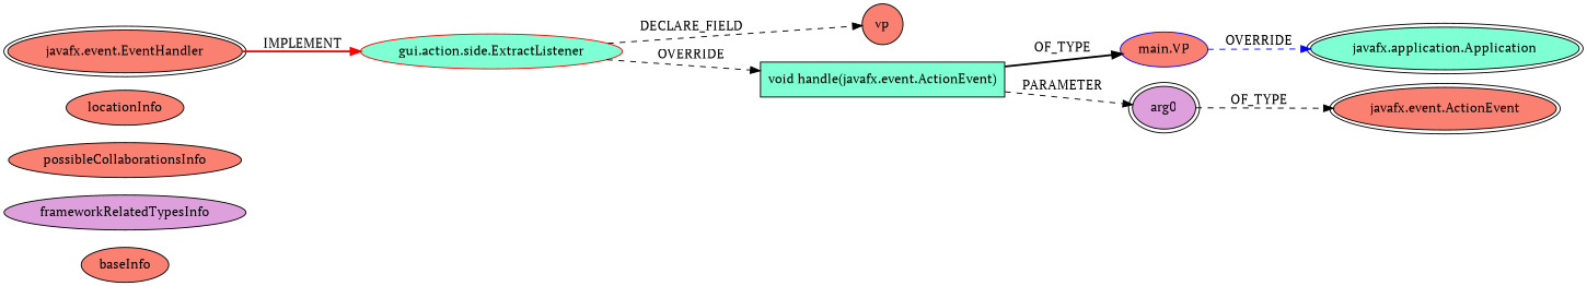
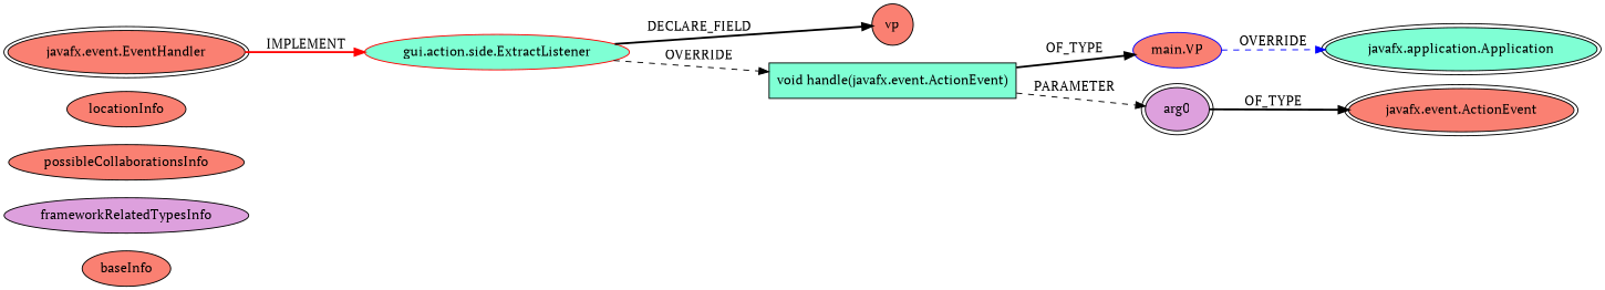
  digraph {
    fontname="PT Serif"
    rankdir=LR
    node [fillcolor=salmon fontname="PT Serif" style=filled]
    edge [fontname="PT Serif" style=dashed]
    baseInfo [category=extension_graph graphId=836 isAnonymous=false possibleRelation=true]
    frameworkRelatedTypesInfo [0="javafx.event.EventHandler" fillcolor=plum]
    possibleCollaborationsInfo [0="836~FIELD_DECLARATION-~javafx.event.EventHandler ~javafx.application.Application ~false~false"]
    locationInfo [contextSignature=ExtractListener filePath="/MWeigert-Vectron/Vectron-master/src/gui/action/side/ExtractListener.java" graphId=836 projectName="MWeigert-Vectron"]
    n5 [color=red fillcolor=aquamarine isFrameworkType=false label="gui.action.side.ExtractListener" vertexType=ROOT_CLIENT_CLASS_DECLARATION]
    n6 [isFrameworkType=false label=vp shape=circle vertexType=FIELD_DECLARATION]
    n7 [fillcolor=aquamarine isFrameworkType=false label="void handle(javafx.event.ActionEvent)" shape=box vertexType=OVERRIDING_METHOD_DECLARATION]
    n8 [isFrameworkType=true label="javafx.event.EventHandler" peripheries=2 vertexType=FRAMEWORK_INTERFACE_TYPE]
    n9 [color=blue isFrameworkType=false label="main.VP" vertexType=REFERENCE_CLIENT_CLASS_DECLARATION]
    n10 [fillcolor=plum isFrameworkType=true label=arg0 peripheries=2 vertexType=PARAMETER_DECLARATION]
    n11 [fillcolor=aquamarine isFrameworkType=true label="javafx.application.Application" peripheries=2 vertexType=FRAMEWORK_CLASS_TYPE]
    n12 [isFrameworkType=true label="javafx.event.ActionEvent" peripheries=2 vertexType=FRAMEWORK_CLASS_TYPE]
-   n5 -> n6 [label=DECLARE_FIELD]
+   n5 -> n6 [label=DECLARE_FIELD style=bold]
    n5 -> n7 [label=OVERRIDE]
    n7 -> n9 [label=OF_TYPE style=bold]
    n7 -> n10 [label=PARAMETER]
    n8 -> n5 [color=red label=IMPLEMENT style=bold]
    n9 -> n11 [color=blue label=OVERRIDE]
-   n10 -> n12 [label=OF_TYPE]
+   n10 -> n12 [label=OF_TYPE style=bold]
  }
